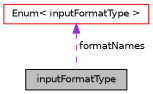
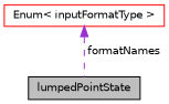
  digraph {
    node [fontname=Helvetica fontsize=10 shape=record]
-   n1 [color=black fillcolor=grey75 fontcolor=black height=0.2 label=inputFormatType style=filled width=0.4]
+   n1 [color=black fillcolor=grey75 fontcolor=black height=0.2 label=lumpedPointState style=filled width=0.4]
    n2 [color=red height=0.2 label="Enum\< inputFormatType \>" width=0.4]
    n2 -> n1 [color=darkorchid3 dir=back fontname=Helvetica fontsize=10 label=" formatNames" labelfontname=Helvetica labelfontsize=10 style=dashed]
  }
